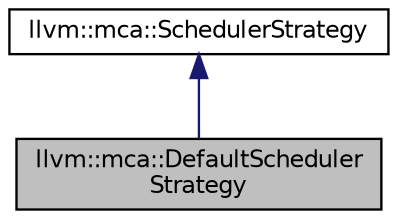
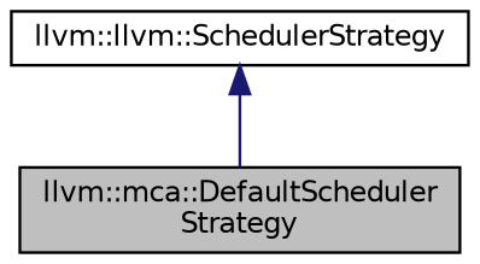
  digraph {
    node [color=black fontname=Helvetica fontsize=10 shape=box]
    n1 [fillcolor=grey75 fontcolor=black height=0.2 label="llvm::mca::DefaultScheduler\lStrategy" style=filled width=0.4]
-   n2 [height=0.2 label="llvm::mca::SchedulerStrategy" width=0.4]
+   n2 [height=0.2 label="llvm::llvm::SchedulerStrategy" width=0.4]
    n2 -> n1 [color=midnightblue dir=back fontname=Helvetica fontsize=10 labelfontname=Helvetica labelfontsize=10 style=solid]
  }
